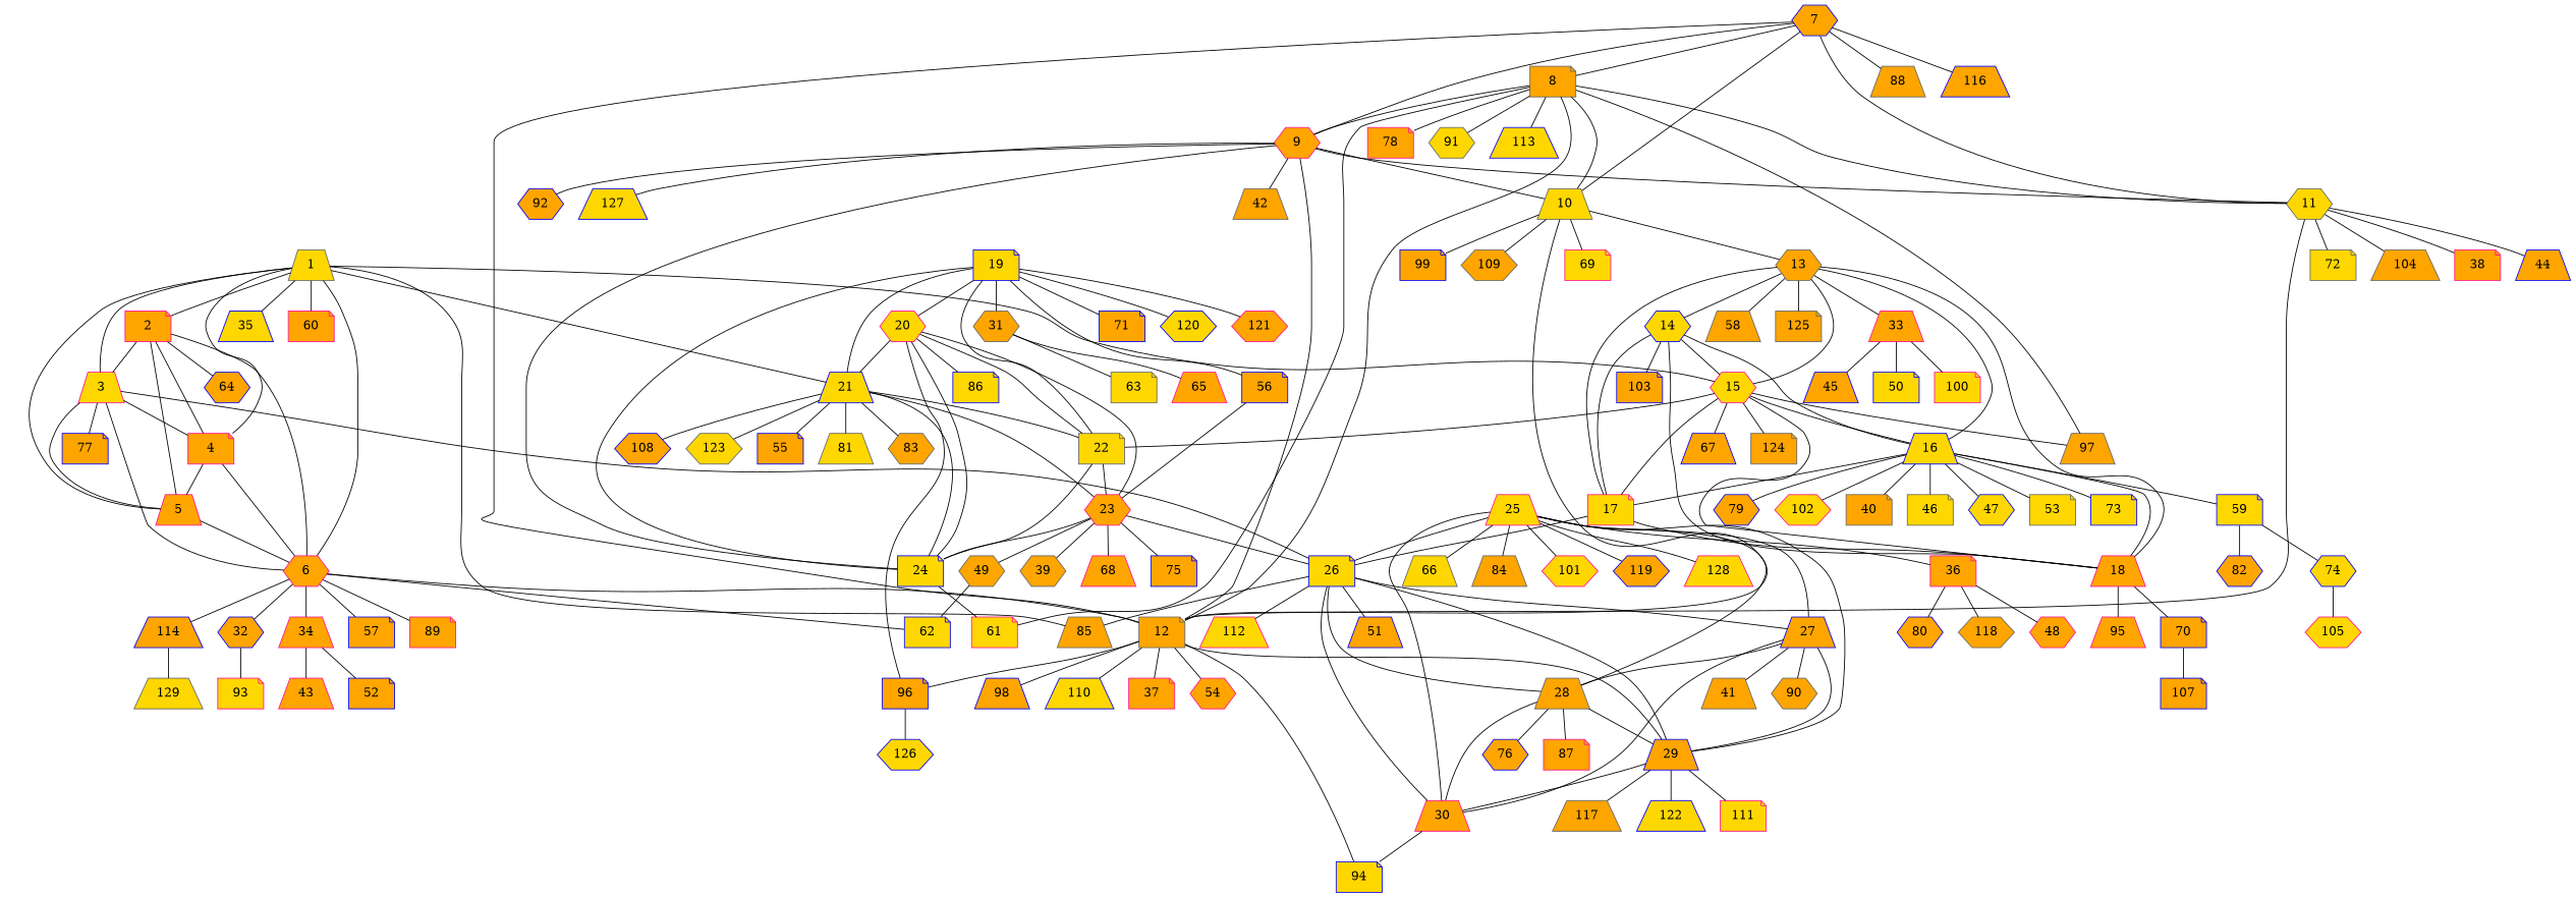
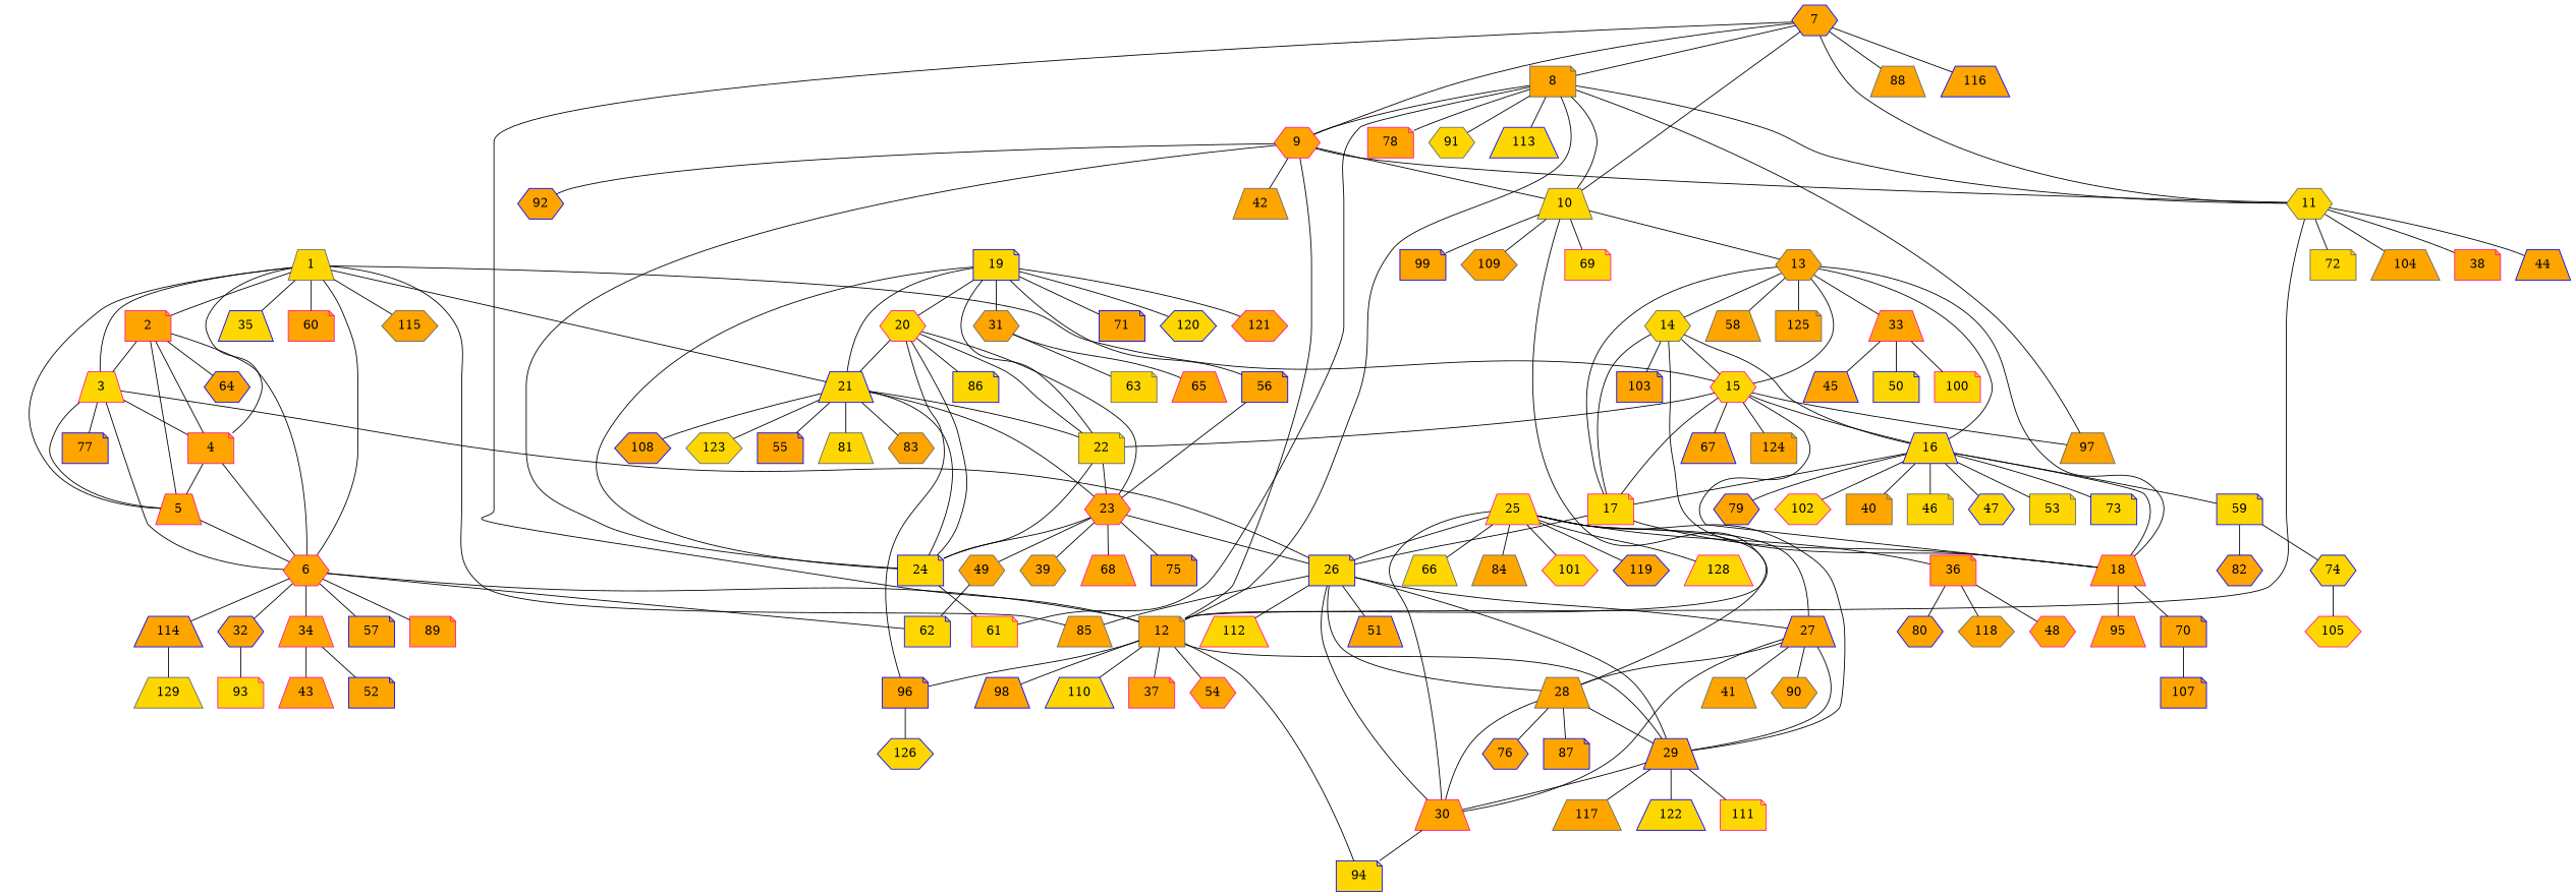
  graph {
    node [color=blue fillcolor=orange shape=note style=filled]
    1 [color=gray40 fillcolor=gold shape=trapezium]
    2 [color=deeppink]
    3 [color=deeppink fillcolor=gold shape=trapezium]
    4 [color=deeppink]
    5 [color=deeppink shape=trapezium]
    6 [color=deeppink shape=hexagon]
    15 [color=deeppink fillcolor=gold shape=hexagon]
    21 [fillcolor=gold shape=trapezium]
    35 [fillcolor=gold shape=trapezium]
    60 [color=deeppink]
    85 [color=gray40 shape=trapezium]
+   115 [color=gray40 shape=hexagon]
    64 [shape=hexagon]
    26 [fillcolor=gold]
    77
    12 [color=gray40]
    32 [shape=hexagon]
    34 [color=deeppink shape=trapezium]
    57
    62 [fillcolor=gold]
    89 [color=deeppink]
    114 [shape=trapezium]
    97 [color=gray40 shape=trapezium]
    16 [fillcolor=gold shape=trapezium]
    17 [color=deeppink fillcolor=gold]
    18 [color=deeppink shape=trapezium]
    22 [color=gray40 fillcolor=gold]
    67 [shape=trapezium]
    124 [color=gray40]
    24 [fillcolor=gold]
    23 [color=deeppink shape=hexagon]
    55
    81 [color=gray40 fillcolor=gold shape=trapezium]
    83 [color=gray40 shape=hexagon]
    108 [shape=hexagon]
    123 [color=gray40 fillcolor=gold shape=hexagon]
    29 [shape=trapezium]
    27 [shape=trapezium]
    28 [color=gray40 shape=trapezium]
    30 [color=deeppink shape=trapezium]
    51 [shape=trapezium]
    112 [color=deeppink fillcolor=gold shape=trapezium]
    37 [color=deeppink]
    54 [color=deeppink shape=hexagon]
    94 [fillcolor=gold]
    96
    98 [shape=trapezium]
    110 [fillcolor=gold shape=trapezium]
    93 [color=deeppink fillcolor=gold]
    43 [color=deeppink shape=trapezium]
    52
    129 [color=gray40 fillcolor=gold shape=trapezium]
    7 [shape=hexagon]
    8 [color=gray40]
    9 [color=deeppink shape=hexagon]
    10 [color=gray40 fillcolor=gold shape=trapezium]
    11 [color=gray40 fillcolor=gold shape=hexagon]
    88 [color=gray40 shape=trapezium]
    116 [shape=trapezium]
    61 [color=deeppink fillcolor=gold]
    78 [color=deeppink]
    91 [color=gray40 fillcolor=gold shape=hexagon]
    113 [fillcolor=gold shape=trapezium]
    42 [color=gray40 shape=trapezium]
    92 [shape=hexagon]
-   127 [fillcolor=gold shape=trapezium]
    13 [color=gray40 shape=hexagon]
    69 [color=deeppink fillcolor=gold]
    99
    109 [color=gray40 shape=hexagon]
    38 [color=deeppink]
    44 [shape=trapezium]
    72 [color=gray40 fillcolor=gold]
    104 [color=gray40 shape=trapezium]
-   14 [fillcolor=gold shape=hexagon]
+   14 [color=gray40 fillcolor=gold shape=hexagon]
    33 [color=deeppink shape=trapezium]
    58 [color=gray40 shape=trapezium]
    125 [color=gray40]
    111 [color=deeppink fillcolor=gold]
    117 [color=gray40 shape=trapezium]
    122 [fillcolor=gold shape=trapezium]
    126 [fillcolor=gold shape=hexagon]
    103
    40 [color=gray40]
    46 [color=gray40 fillcolor=gold]
    47 [fillcolor=gold shape=hexagon]
    53 [color=gray40 fillcolor=gold]
    59 [fillcolor=gold]
    73 [fillcolor=gold]
    79 [shape=hexagon]
    102 [color=deeppink fillcolor=gold shape=hexagon]
    70
    95 [color=deeppink shape=trapezium]
    45 [shape=trapezium]
    50 [fillcolor=gold]
    100 [color=deeppink fillcolor=gold]
    74 [fillcolor=gold shape=hexagon]
    82 [shape=hexagon]
    107
    19 [fillcolor=gold]
    20 [color=deeppink fillcolor=gold shape=hexagon]
    31 [color=gray40 shape=hexagon]
    56
    71
    120 [fillcolor=gold shape=hexagon]
    121 [color=deeppink shape=hexagon]
    86 [fillcolor=gold]
    39 [color=gray40 shape=hexagon]
    49 [color=gray40 shape=hexagon]
    68 [color=deeppink shape=trapezium]
    75
    63 [color=gray40 fillcolor=gold]
    65 [color=deeppink shape=trapezium]
    25 [color=deeppink fillcolor=gold shape=trapezium]
    36 [color=deeppink]
    66 [color=gray40 fillcolor=gold shape=trapezium]
    84 [color=gray40 shape=trapezium]
    101 [color=deeppink fillcolor=gold shape=hexagon]
    119 [shape=hexagon]
    128 [color=deeppink fillcolor=gold shape=trapezium]
    41 [color=gray40 shape=trapezium]
    90 [color=gray40 shape=hexagon]
    76 [shape=hexagon]
-   87 [color=deeppink]
+   87
    48 [color=deeppink shape=hexagon]
    80 [shape=hexagon]
    118 [color=gray40 shape=hexagon]
    105 [color=deeppink fillcolor=gold shape=hexagon]
    1 -- 2
    1 -- 3
    1 -- 4
    1 -- 5
    1 -- 6
    1 -- 15
    1 -- 21
    1 -- 35
    1 -- 60
    1 -- 85
+   1 -- 115
    2 -- 3
    2 -- 4
    2 -- 5
    2 -- 6
    2 -- 64
    3 -- 4
    3 -- 5
    3 -- 6
    3 -- 26
    3 -- 77
    4 -- 5
    4 -- 6
    5 -- 6
    6 -- 12
    6 -- 32
    6 -- 34
    6 -- 57
    6 -- 62
    6 -- 89
    6 -- 114
    15 -- 97
    15 -- 16
    15 -- 17
    15 -- 18
    15 -- 22
    15 -- 67
    15 -- 124
    21 -- 22
    21 -- 24
    21 -- 23
    21 -- 55
    21 -- 81
    21 -- 83
    21 -- 108
    21 -- 123
    26 -- 85
    26 -- 29
    26 -- 27
    26 -- 28
    26 -- 30
    26 -- 51
    26 -- 112
    12 -- 29
    12 -- 37
    12 -- 54
    12 -- 94
    12 -- 96
    12 -- 98
    12 -- 110
    32 -- 93
    34 -- 43
    34 -- 52
    114 -- 129
    16 -- 17
    16 -- 18
    16 -- 40
    16 -- 46
    16 -- 47
    16 -- 53
    16 -- 59
    16 -- 73
    16 -- 79
    16 -- 102
    17 -- 26
    17 -- 18
    18 -- 70
    18 -- 95
    22 -- 24
    22 -- 23
    24 -- 61
    23 -- 26
    23 -- 24
    23 -- 39
    23 -- 49
    23 -- 68
    23 -- 75
    29 -- 30
    29 -- 111
    29 -- 117
    29 -- 122
    27 -- 29
    27 -- 28
    27 -- 30
    27 -- 41
    27 -- 90
    28 -- 29
    28 -- 30
    28 -- 76
    28 -- 87
    30 -- 94
    96 -- 126
    7 -- 12
    7 -- 8
    7 -- 9
    7 -- 10
    7 -- 11
    7 -- 88
    7 -- 116
    8 -- 12
    8 -- 97
    8 -- 9
    8 -- 10
    8 -- 11
    8 -- 61
    8 -- 78
    8 -- 91
    8 -- 113
    9 -- 12
    9 -- 24
    9 -- 10
    9 -- 11
    9 -- 42
    9 -- 92
-   9 -- 127
    10 -- 12
    10 -- 13
    10 -- 69
    10 -- 99
    10 -- 109
    11 -- 12
    11 -- 38
    11 -- 44
    11 -- 72
    11 -- 104
    13 -- 15
    13 -- 16
    13 -- 17
    13 -- 18
    13 -- 14
    13 -- 33
    13 -- 58
    13 -- 125
    14 -- 15
    14 -- 16
    14 -- 17
    14 -- 18
    14 -- 103
    33 -- 45
    33 -- 50
    33 -- 100
    59 -- 74
    59 -- 82
    70 -- 107
    74 -- 105
    19 -- 21
    19 -- 22
    19 -- 24
    19 -- 20
    19 -- 31
    19 -- 56
    19 -- 71
    19 -- 120
    19 -- 121
    20 -- 21
    20 -- 22
    20 -- 24
    20 -- 23
    20 -- 96
    20 -- 86
    31 -- 63
    31 -- 65
    56 -- 23
    49 -- 62
    25 -- 26
    25 -- 29
    25 -- 27
    25 -- 28
    25 -- 30
    25 -- 36
    25 -- 66
    25 -- 84
    25 -- 101
    25 -- 119
    25 -- 128
    36 -- 48
    36 -- 80
    36 -- 118
  }
